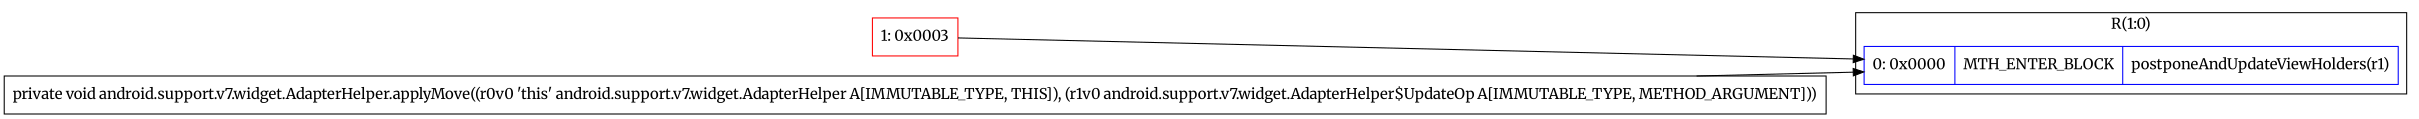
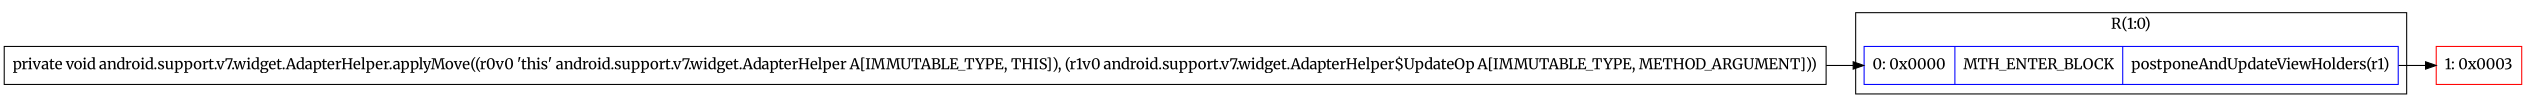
  digraph {
    rankdir=LR
    fontname=Merriweather
    node [shape=record fontname=Merriweather]
    edge [fontname=Merriweather]
    n1 [color=blue label="{0\:\ 0x0000|MTH_ENTER_BLOCK\l|postponeAndUpdateViewHolders(r1)\l}"]
    n2 [color=red label="{1\:\ 0x0003}"]
    n3 [label="{private void android.support.v7.widget.AdapterHelper.applyMove((r0v0 'this' android.support.v7.widget.AdapterHelper A[IMMUTABLE_TYPE, THIS]), (r1v0 android.support.v7.widget.AdapterHelper$UpdateOp A[IMMUTABLE_TYPE, METHOD_ARGUMENT])) }"]
    subgraph cluster_1 {
      label="R(1:0)"
      n1
    }
-   n2 -> n1
+   n1 -> n2
    n3 -> n1
  }
